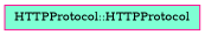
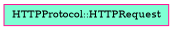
  digraph {
    rankdir=LR
    fontname="DejaVu Serif"
-   n1 [color=deeppink fillcolor=aquamarine fontname="DejaVu Serif" fontsize=10 height=0.2 label="HTTPProtocol::HTTPProtocol" shape=record style=filled width=0.4]
+   n1 [color=deeppink fillcolor=aquamarine fontname="DejaVu Serif" fontsize=10 height=0.2 label="HTTPProtocol::HTTPRequest" shape=record style=filled width=0.4]
  }
